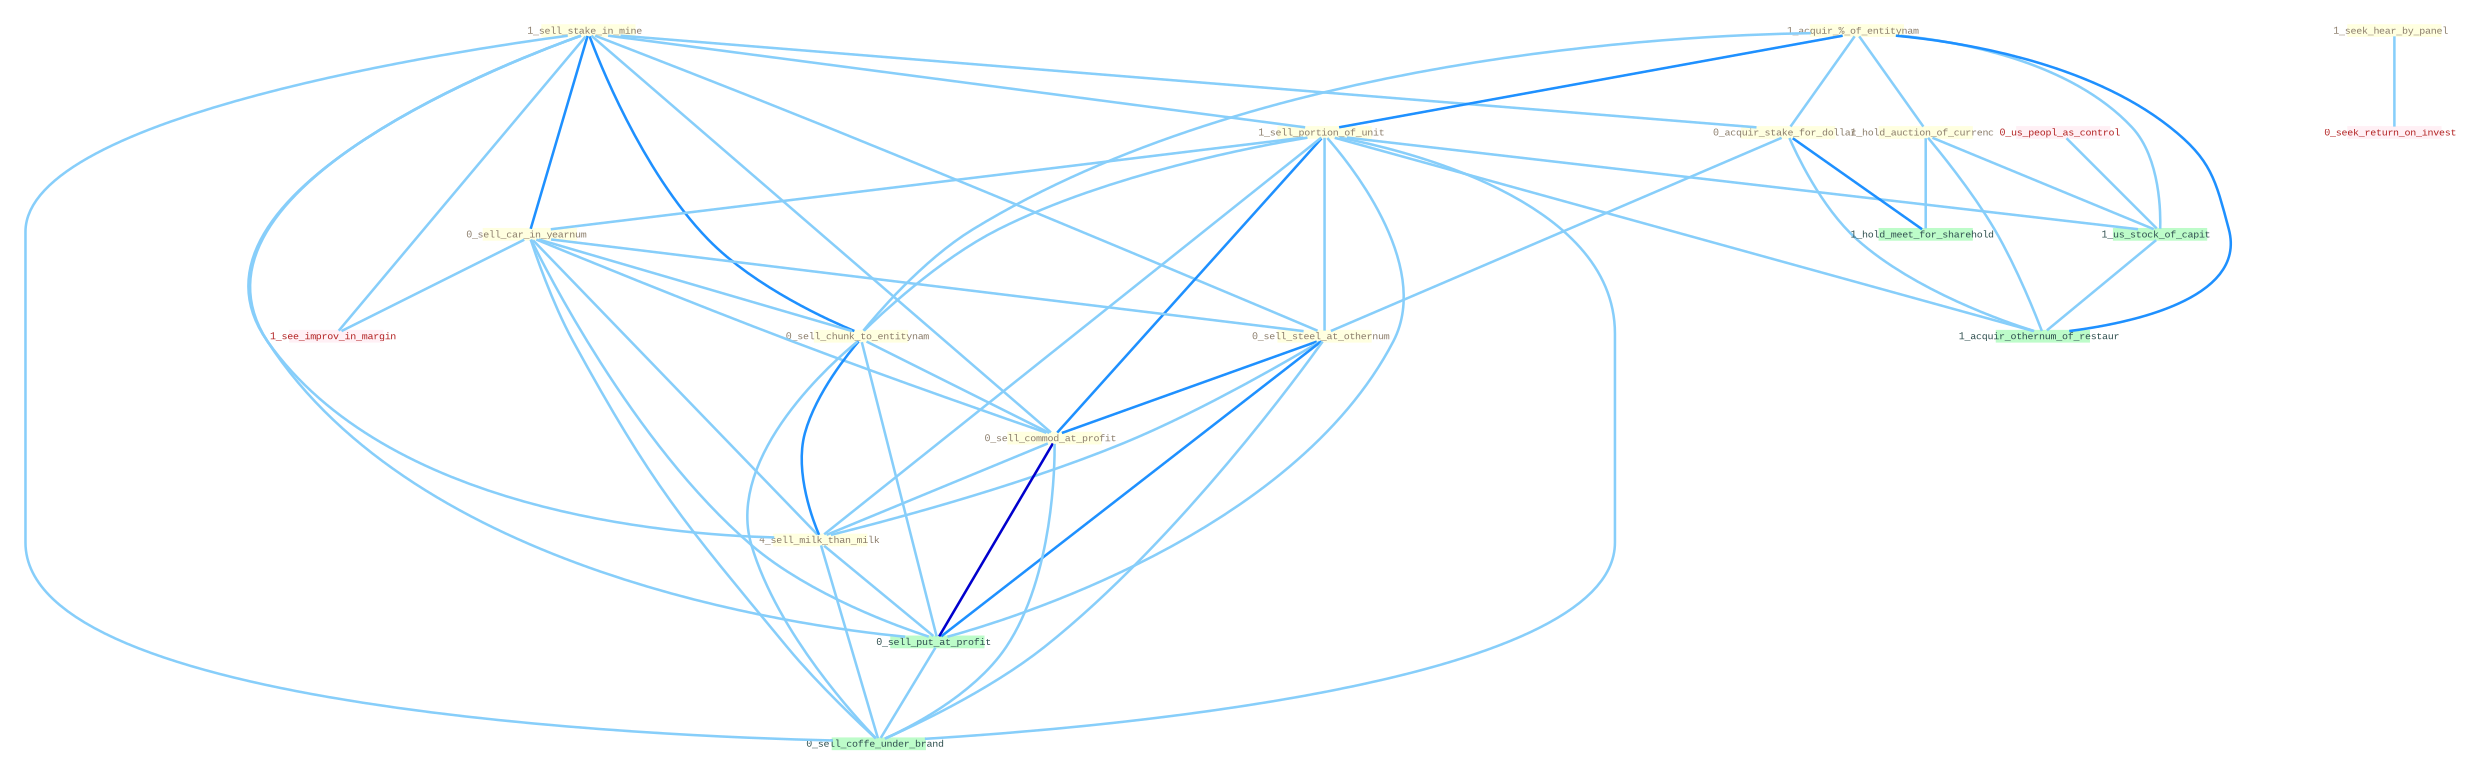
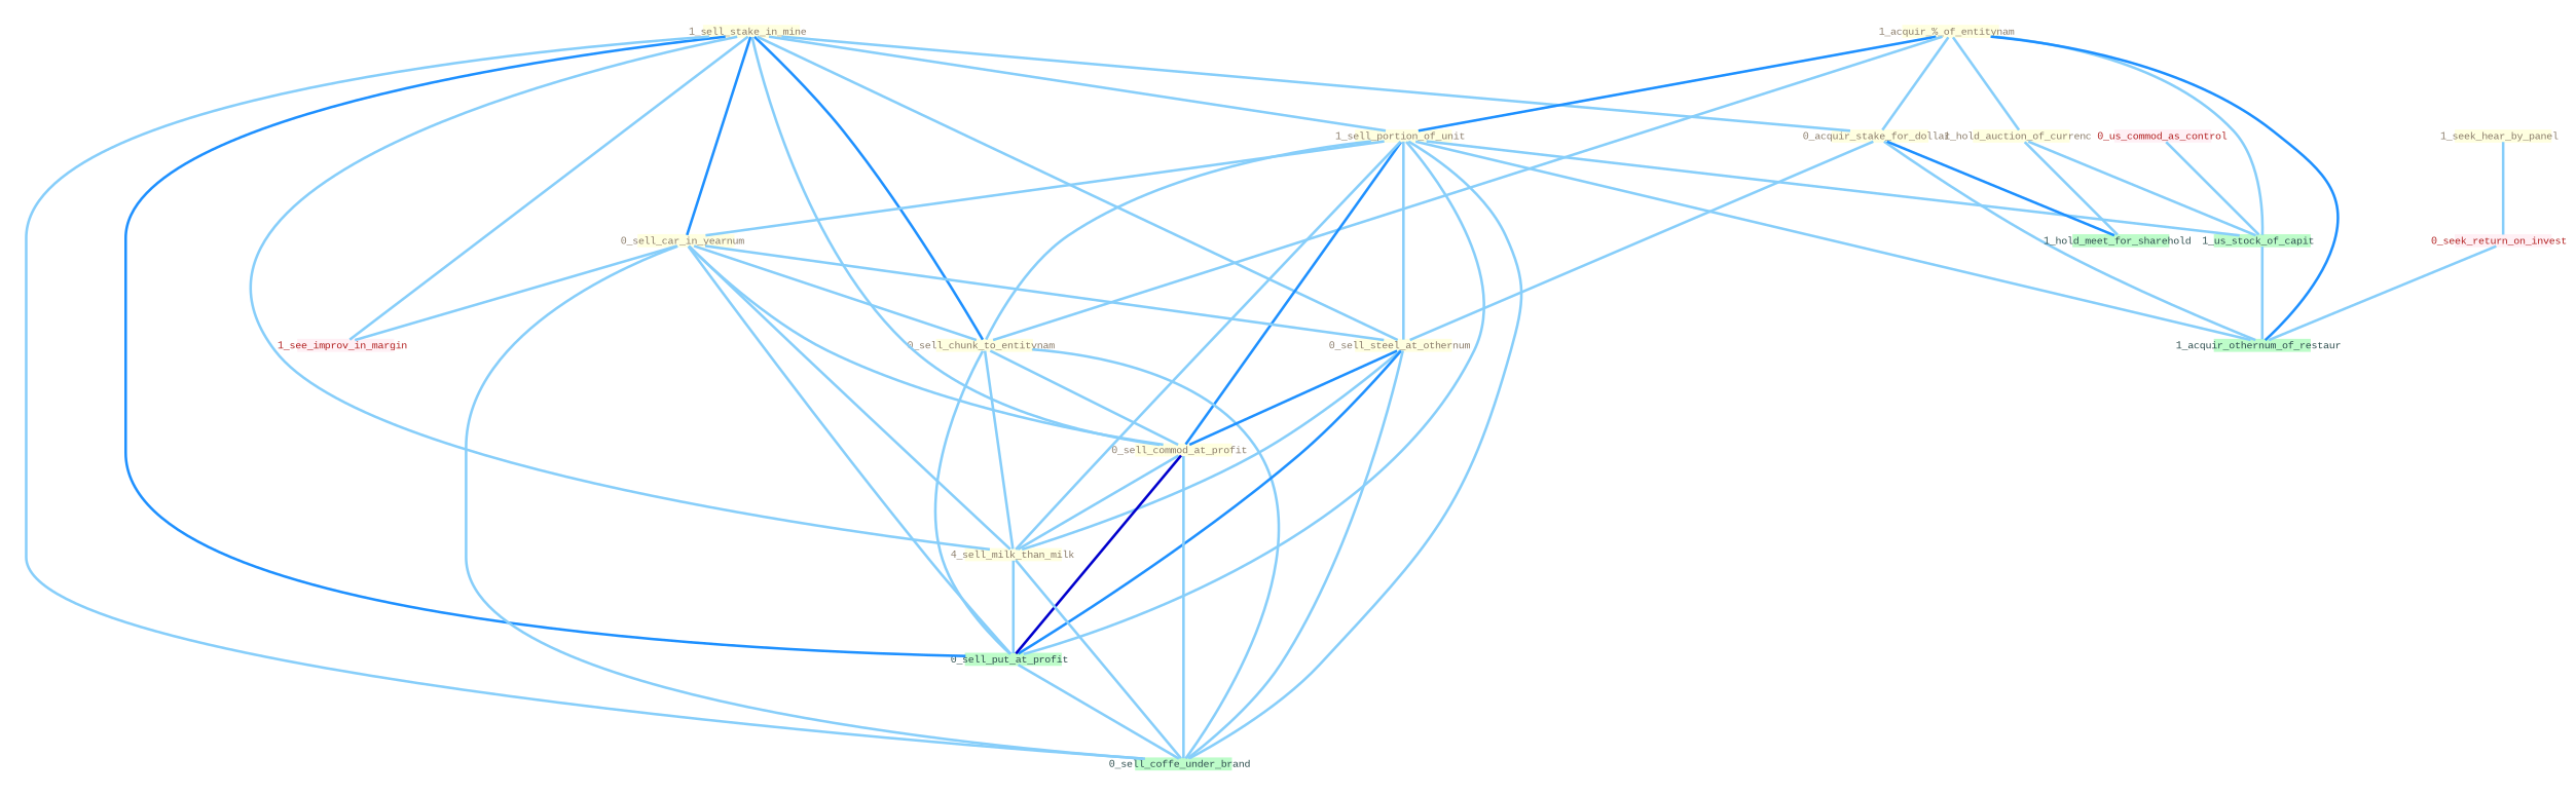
  graph {
    fontname="Liberation Mono"
    node [color="#ffffe0" fixedsize=true fontcolor="#8b7d6b" fontname="Liberation Mono" fontsize=4 shape=polygon style=filled]
    edge [color="#87cefa" fontname="Liberation Mono" w=1]
    "1_sell_stake_in_mine " [height=.06 width=.5]
    "1_acquir_%_of_entitynam " [height=.06 width=.5]
    "1_sell_portion_of_unit " [height=.06 width=.5]
    "0_sell_car_in_yearnum " [height=.06 width=.5]
    "0_sell_chunk_to_entitynam " [height=.06 width=.5]
    "0_sell_steel_at_othernum " [height=.06 width=.5]
    "0_sell_commod_at_profit " [height=.06 width=.5]
    "0_acquir_stake_for_dollar " [height=.06 width=.5]
    n9 [height=.06 label="4_sell_milk_than_milk" width=.5]
    "1_hold_auction_of_currenc " [height=.06 width=.5]
    "1_seek_hear_by_panel " [height=.06 width=.5]
-   "0_us_peopl_as_control " [color="#fff0f5" fontcolor="#b22222" height=.06 width=.5]
+   "0_us_peopl_as_control " [color="#fff0f5" fontcolor="#b22222" height=.06 width=.5 label="0_us_commod_as_control"]
    "0_seek_return_on_invest " [color="#fff0f5" fontcolor="#b22222" height=.06 width=.5]
    "1_see_improv_in_margin " [color="#fff0f5" fontcolor="#b22222" height=.06 width=.5]
    "0_sell_put_at_profit " [color="#BDFCC9" fontcolor="#2f4f4f" height=.06 width=.5]
    "0_sell_coffe_under_brand " [color="#BDFCC9" fontcolor="#2f4f4f" height=.06 width=.5]
    "1_us_stock_of_capit " [color="#BDFCC9" fontcolor="#2f4f4f" height=.06 width=.5]
    "1_acquir_othernum_of_restaur " [color="#BDFCC9" fontcolor="#2f4f4f" height=.06 width=.5]
    "1_hold_meet_for_sharehold " [color="#BDFCC9" fontcolor="#2f4f4f" height=.06 width=.5]
    subgraph sub_1 {
      "1_sell_stake_in_mine "
      "1_acquir_%_of_entitynam "
      "1_sell_portion_of_unit "
      "0_sell_car_in_yearnum "
      "0_sell_chunk_to_entitynam "
      "0_sell_steel_at_othernum "
      "0_sell_commod_at_profit "
      "0_acquir_stake_for_dollar "
      n9
      "1_hold_auction_of_currenc "
      "1_seek_hear_by_panel "
    }
    subgraph sub_2 {
      "0_us_peopl_as_control "
      "0_seek_return_on_invest "
      "1_see_improv_in_margin "
    }
    "1_sell_stake_in_mine " -- "1_sell_portion_of_unit "
    "1_sell_stake_in_mine " -- "0_sell_car_in_yearnum " [color="#1e90ff" w=2]
    "1_sell_stake_in_mine " -- "0_sell_chunk_to_entitynam " [color="#1e90ff"]
    "1_sell_stake_in_mine " -- "0_sell_steel_at_othernum "
    "1_sell_stake_in_mine " -- "0_sell_commod_at_profit "
    "1_sell_stake_in_mine " -- "0_acquir_stake_for_dollar "
    "1_sell_stake_in_mine " -- n9
    "1_sell_stake_in_mine " -- "1_see_improv_in_margin "
-   "1_sell_stake_in_mine " -- "0_sell_put_at_profit "
+   "1_sell_stake_in_mine " -- "0_sell_put_at_profit " [color="#1e90ff"]
    "1_sell_stake_in_mine " -- "0_sell_coffe_under_brand "
    "1_acquir_%_of_entitynam " -- "1_sell_portion_of_unit " [color="#1e90ff"]
    "1_acquir_%_of_entitynam " -- "0_sell_chunk_to_entitynam "
    "1_acquir_%_of_entitynam " -- "0_acquir_stake_for_dollar "
    "1_acquir_%_of_entitynam " -- "1_hold_auction_of_currenc "
    "1_acquir_%_of_entitynam " -- "1_us_stock_of_capit "
    "1_acquir_%_of_entitynam " -- "1_acquir_othernum_of_restaur " [color="#1e90ff" w=2]
    "1_sell_portion_of_unit " -- "0_sell_car_in_yearnum "
    "1_sell_portion_of_unit " -- "0_sell_chunk_to_entitynam "
    "1_sell_portion_of_unit " -- "0_sell_steel_at_othernum "
    "1_sell_portion_of_unit " -- "0_sell_commod_at_profit " [color="#1e90ff"]
    "1_sell_portion_of_unit " -- n9
    "1_sell_portion_of_unit " -- "0_sell_put_at_profit "
    "1_sell_portion_of_unit " -- "0_sell_coffe_under_brand "
    "1_sell_portion_of_unit " -- "1_us_stock_of_capit "
    "1_sell_portion_of_unit " -- "1_acquir_othernum_of_restaur "
    "0_sell_car_in_yearnum " -- "0_sell_chunk_to_entitynam "
    "0_sell_car_in_yearnum " -- "0_sell_steel_at_othernum "
    "0_sell_car_in_yearnum " -- "0_sell_commod_at_profit "
    "0_sell_car_in_yearnum " -- n9
    "0_sell_car_in_yearnum " -- "1_see_improv_in_margin "
    "0_sell_car_in_yearnum " -- "0_sell_put_at_profit "
    "0_sell_car_in_yearnum " -- "0_sell_coffe_under_brand "
    "0_sell_chunk_to_entitynam " -- "0_sell_commod_at_profit "
-   "0_sell_chunk_to_entitynam " -- n9 [color="#1e90ff"]
+   "0_sell_chunk_to_entitynam " -- n9
    "0_sell_chunk_to_entitynam " -- "0_sell_put_at_profit "
    "0_sell_chunk_to_entitynam " -- "0_sell_coffe_under_brand "
    "0_sell_steel_at_othernum " -- "0_sell_commod_at_profit " [color="#1e90ff" w=2]
    "0_sell_steel_at_othernum " -- n9
    "0_sell_steel_at_othernum " -- "0_sell_put_at_profit " [color="#1e90ff" w=2]
    "0_sell_steel_at_othernum " -- "0_sell_coffe_under_brand "
    "0_sell_commod_at_profit " -- n9
    "0_sell_commod_at_profit " -- "0_sell_put_at_profit " [color="#0000cd" w=3]
    "0_sell_commod_at_profit " -- "0_sell_coffe_under_brand "
    "0_acquir_stake_for_dollar " -- "0_sell_steel_at_othernum "
    "0_acquir_stake_for_dollar " -- "1_acquir_othernum_of_restaur "
    "0_acquir_stake_for_dollar " -- "1_hold_meet_for_sharehold " [color="#1e90ff"]
    n9 -- "0_sell_put_at_profit "
    n9 -- "0_sell_coffe_under_brand "
    "1_hold_auction_of_currenc " -- "1_us_stock_of_capit "
-   "1_hold_auction_of_currenc " -- "1_acquir_othernum_of_restaur "
+   "0_seek_return_on_invest " -- "1_acquir_othernum_of_restaur "
    "1_hold_auction_of_currenc " -- "1_hold_meet_for_sharehold "
    "1_seek_hear_by_panel " -- "0_seek_return_on_invest "
    "0_us_peopl_as_control " -- "1_us_stock_of_capit "
    "0_sell_put_at_profit " -- "0_sell_coffe_under_brand "
    "1_us_stock_of_capit " -- "1_acquir_othernum_of_restaur "
  }
